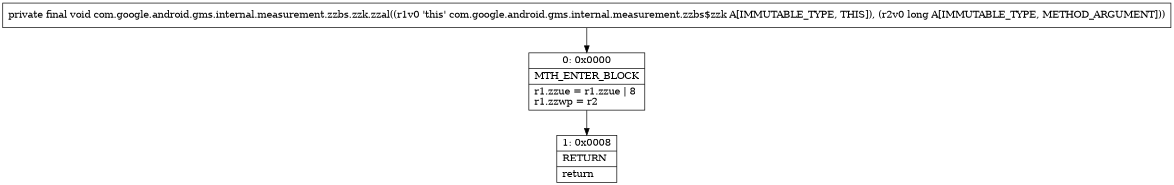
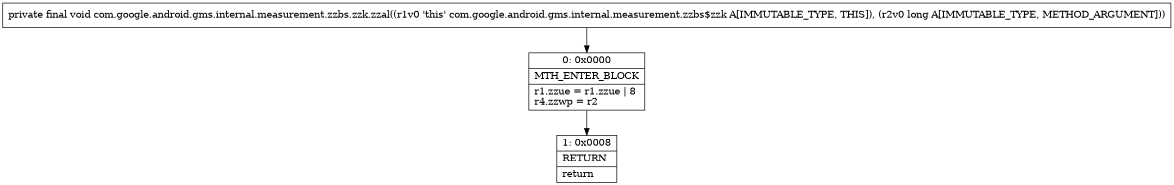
  digraph {
    node [shape=record]
-   n1 [label="{0\:\ 0x0000|MTH_ENTER_BLOCK\l|r1.zzue = r1.zzue \| 8\lr1.zzwp = r2\l}"]
+   n1 [label="{0\:\ 0x0000|MTH_ENTER_BLOCK\l|r1.zzue = r1.zzue \| 8\lr4.zzwp = r2\l}"]
    n2 [label="{1\:\ 0x0008|RETURN\l|return\l}"]
    n3 [label="{private final void com.google.android.gms.internal.measurement.zzbs.zzk.zzal((r1v0 'this' com.google.android.gms.internal.measurement.zzbs$zzk A[IMMUTABLE_TYPE, THIS]), (r2v0 long A[IMMUTABLE_TYPE, METHOD_ARGUMENT])) }"]
    n1 -> n2
    n3 -> n1
  }
